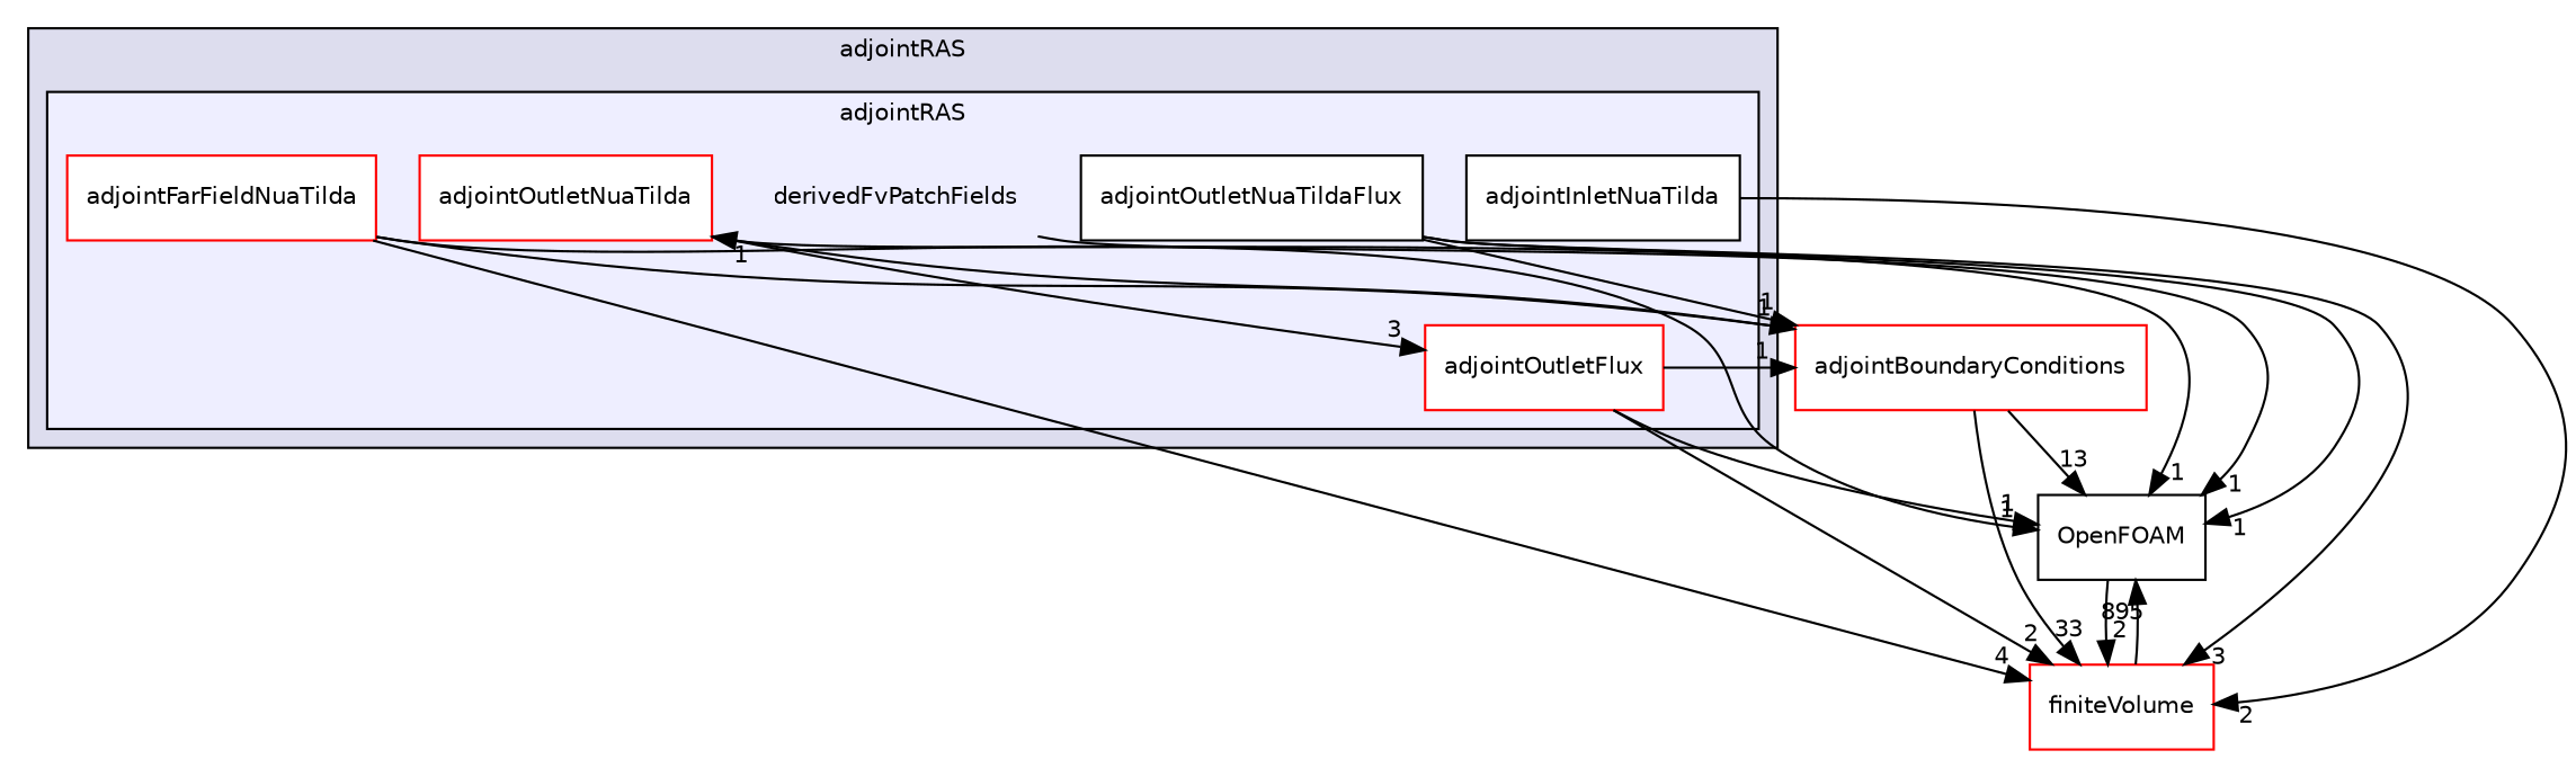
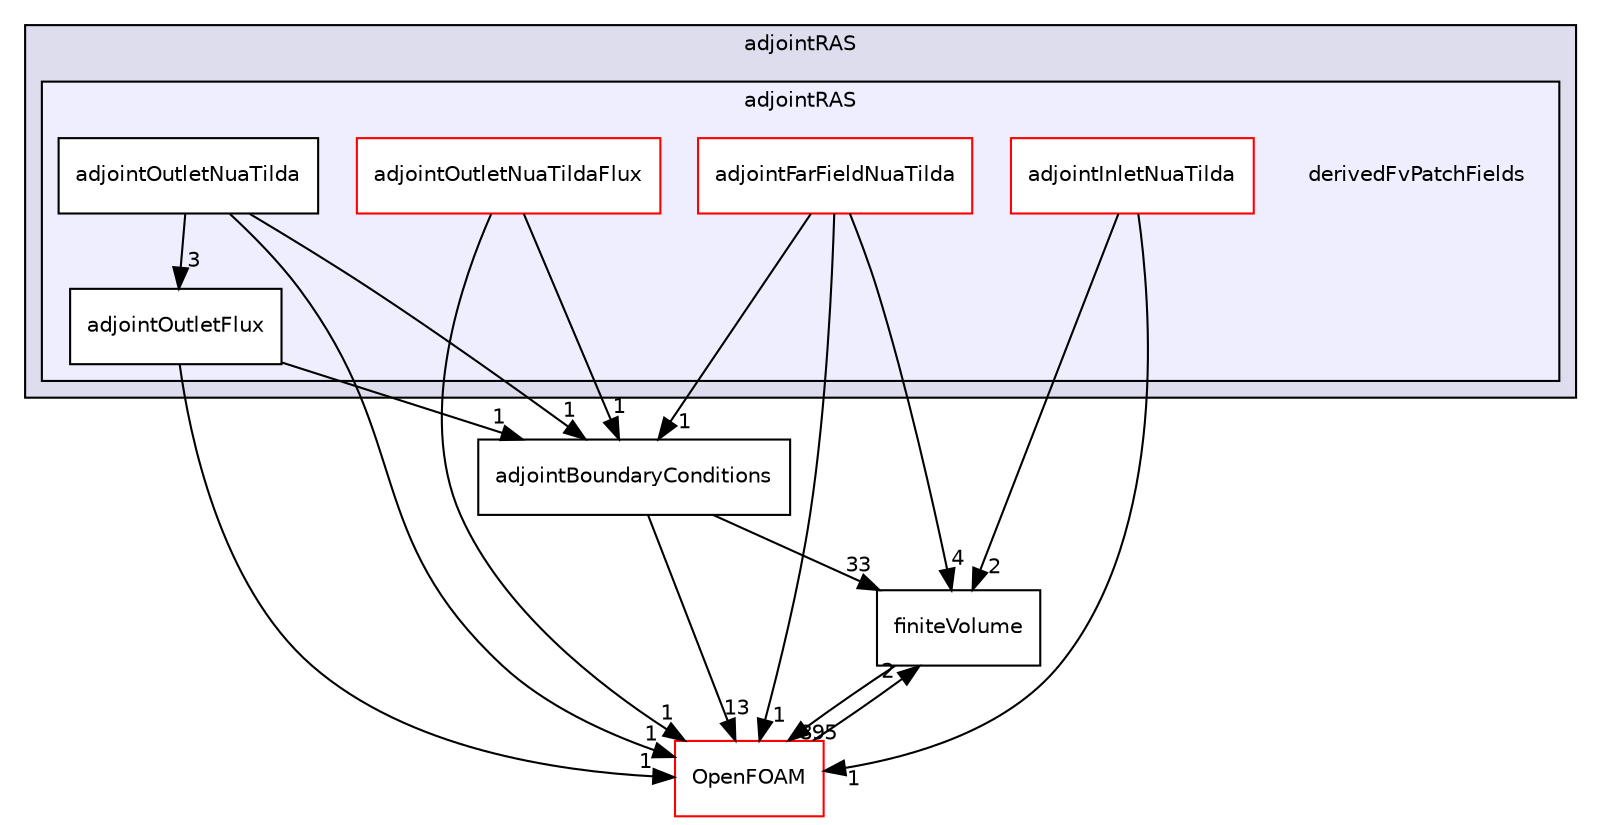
  digraph {
    compound=true
    node [fontname=Helvetica fontsize=10 shape=box color=red fillcolor=white style=filled]
    edge [headlabel=1 labeldistance=1.5 labelfontname=Helvetica labelfontsize=10]
    n1 [label=derivedFvPatchFields shape=plaintext color="" fillcolor="" style=""]
    n2 [label=adjointFarFieldNuaTilda]
-   n3 [color=black label=adjointInletNuaTilda]
-   n4 [label=adjointOutletFlux]
-   n5 [label=adjointOutletNuaTilda]
-   n6 [color=black label=adjointOutletNuaTildaFlux]
-   n7 [label=finiteVolume fillcolor="" style=""]
-   n8 [label=adjointBoundaryConditions fillcolor="" style=""]
-   n9 [color=black label=OpenFOAM fillcolor="" style=""]
+   n3 [label=adjointInletNuaTilda]
+   n4 [color=black label=adjointOutletFlux]
+   n5 [color=black label=adjointOutletNuaTilda]
+   n6 [label=adjointOutletNuaTildaFlux]
+   n7 [color=black label=finiteVolume fillcolor="" style=""]
+   n8 [color=black label=adjointBoundaryConditions fillcolor="" style=""]
+   n9 [label=OpenFOAM fillcolor="" style=""]
    subgraph cluster_1 {
      bgcolor="#ddddee"
      fontname=Helvetica
      fontsize=10
      label=adjointRAS
      pencolor=black
      subgraph cluster_2 {
        bgcolor="#eeeeff"
        fontname=Helvetica
        fontsize=10
        label=adjointRAS
        pencolor=black
        n1
        n2
        n3
        n4
        n5
        n6
      }
    }
    n2 -> n7 [headlabel=4]
    n2 -> n8
    n2 -> n9
    n3 -> n7 [headlabel=2]
-   n1 -> n9
-   n4 -> n7 [headlabel=2]
+   n3 -> n9
    n4 -> n8
    n4 -> n9
    n5 -> n4 [headlabel=3]
-   n8 -> n5
+   n5 -> n8
    n5 -> n9
-   n6 -> n7 [headlabel=3]
    n6 -> n8
    n6 -> n9
    n7 -> n9 [headlabel=895]
    n8 -> n7 [headlabel=33]
    n8 -> n9 [headlabel=13]
    n9 -> n7 [headlabel=2]
  }
